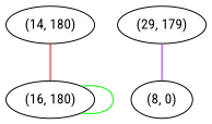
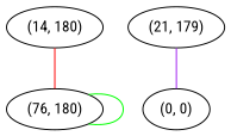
  graph {
    fontname="Roboto Condensed"
    node [fontname="Roboto Condensed"]
    edge [fontname="Roboto Condensed"]
    "(14, 180)"
-   "(16, 180)"
-   "(21, 179)" [label="(29, 179)"]
-   "(0, 0)" [label="(8, 0)"]
+   "(16, 180)" [label="(76, 180)"]
+   "(21, 179)"
+   "(0, 0)"
    "(14, 180)" -- "(16, 180)" [color=red weight=1]
    "(16, 180)" -- "(16, 180)" [color=green weight=2]
    "(21, 179)" -- "(0, 0)" [color=purple weight=4]
  }
